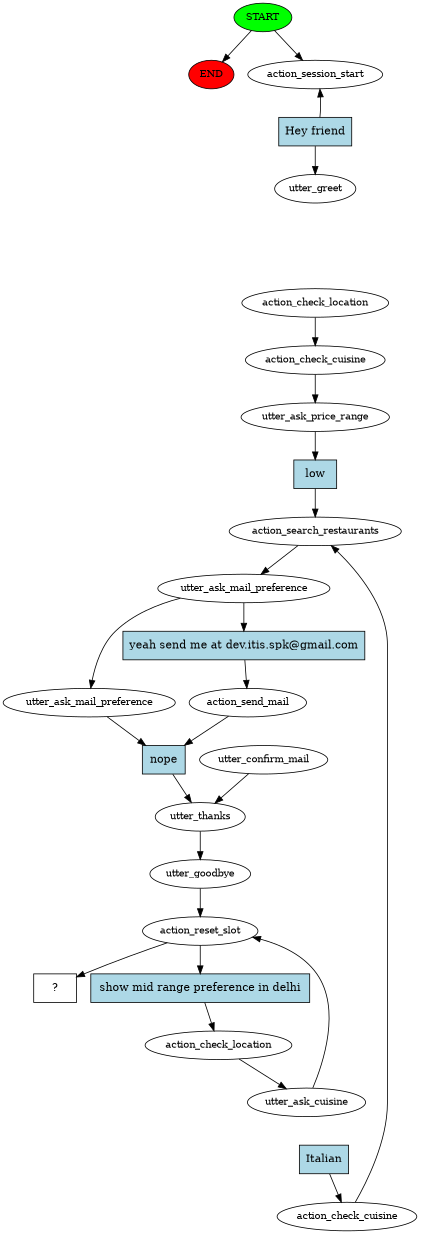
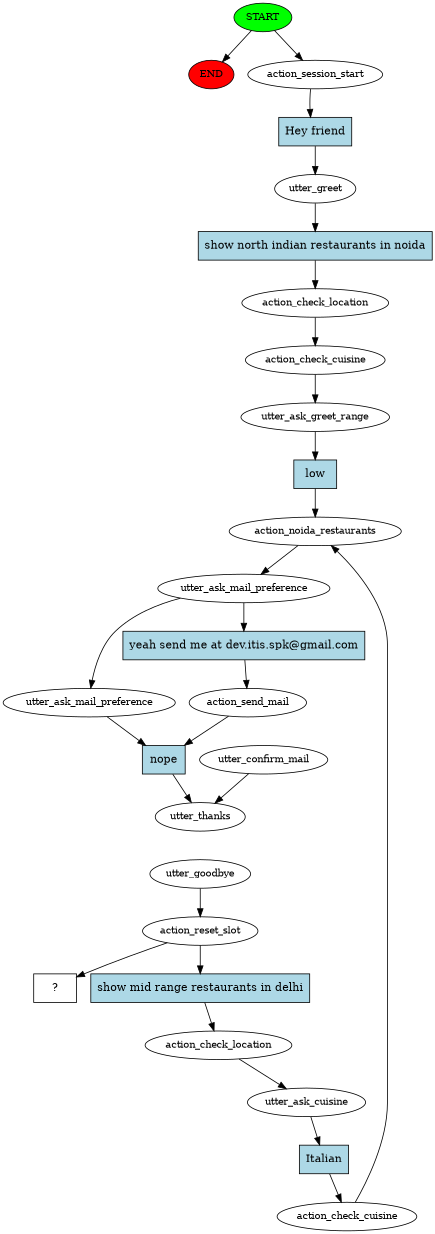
  digraph {
    node [fontsize=12]
    n1 [fillcolor=green label=START style=filled]
    n2 [fillcolor=red label=END style=filled]
    n3 [label=action_session_start]
    n4 [fillcolor=lightblue label="Hey friend" shape=rect style=filled fontsize=""]
    n5 [label=utter_greet]
+   n6 [fillcolor=lightblue label="show north indian restaurants in noida" shape=rect style=filled fontsize=""]
    n7 [label=action_check_location]
    n8 [label=action_check_cuisine]
-   n9 [label=utter_ask_price_range]
+   n9 [label=utter_ask_greet_range]
    n10 [fillcolor=lightblue label=low shape=rect style=filled fontsize=""]
-   n11 [label=action_search_restaurants]
+   n11 [label=action_noida_restaurants]
    n12 [label=utter_ask_mail_preference]
    n13 [label=utter_ask_mail_preference]
    n14 [fillcolor=lightblue label="yeah send me at dev.itis.spk@gmail.com" shape=rect style=filled fontsize=""]
    n15 [fillcolor=lightblue label=nope shape=rect style=filled fontsize=""]
    n16 [label=action_send_mail]
    n17 [label=utter_confirm_mail]
    n18 [label=utter_thanks]
    n19 [label=utter_goodbye]
    n20 [label=action_reset_slot]
    n21 [label="  ?  " shape=rect fontsize=""]
-   n22 [fillcolor=lightblue label="show mid range preference in delhi" shape=rect style=filled fontsize=""]
+   n22 [fillcolor=lightblue label="show mid range restaurants in delhi" shape=rect style=filled fontsize=""]
    n23 [label=action_check_location]
    n24 [label=utter_ask_cuisine]
    n25 [fillcolor=lightblue label=Italian shape=rect style=filled fontsize=""]
    n26 [label=action_check_cuisine]
    n1 -> n2
    n1 -> n3
-   n4 -> n3
+   n3 -> n4
    n4 -> n5
+   n5 -> n6
+   n6 -> n7
    n7 -> n8
    n8 -> n9
    n9 -> n10
    n10 -> n11
    n11 -> n12
    n12 -> n13
    n12 -> n14
    n13 -> n15
    n14 -> n16
    n15 -> n18
    n16 -> n15
    n17 -> n18
-   n18 -> n19
    n19 -> n20
    n20 -> n21
    n20 -> n22
    n22 -> n23
    n23 -> n24
-   n24 -> n20
+   n24 -> n25
    n25 -> n26
    n26 -> n11
  }
